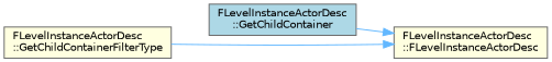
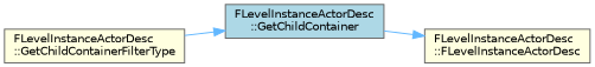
  digraph {
    rankdir=RL
    node [color=grey40 fillcolor=lightyellow fontname=Helvetica fontsize=10 shape=box style=filled]
    edge [color=steelblue1 dir=back fontname=Helvetica fontsize=10 labelfontname=Helvetica labelfontsize=10 style=solid]
    n1 [color=gray40 fontcolor=black height=0.2 label="FLevelInstanceActorDesc\l::FLevelInstanceActorDesc" width=0.4]
    n2 [fillcolor=lightblue height=0.2 label="FLevelInstanceActorDesc\l::GetChildContainer" width=0.4]
    n3 [height=0.2 label="FLevelInstanceActorDesc\l::GetChildContainerFilterType" width=0.4]
    n1 -> n2
-   n1 -> n3
+   n2 -> n3
  }
